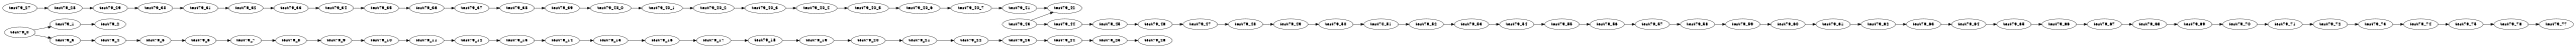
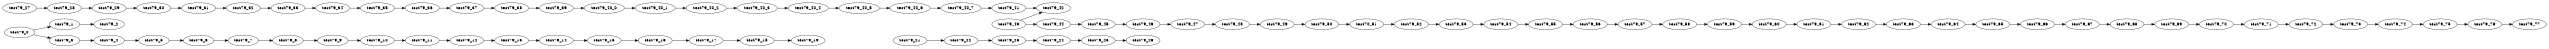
  digraph {
    rankdir=LR
    test79_0
    test79_1
    test79_3
    test79_2
    test79_4
    test79_5
    test79_6
    test79_7
    test79_8
    test79_9
    test79_10
    test79_11
    test79_12
    test79_13
    test79_14
    test79_15
    test79_16
    test79_17
    test79_18
    test79_19
-   test79_20
    test79_21
    test79_22
    test79_23
    test79_24
    test79_25
    test79_26
    test79_27
    test79_28
    test79_29
    test79_30
    test79_31
    test79_32
    test79_33
    test79_34
    test79_35
    test79_36
    test79_37
    test79_38
    test79_39
    test79_40_0
    test79_40_1
    test79_40_2
    test79_40_3
    test79_40_4
    test79_40_5
    test79_40_6
    test79_40_7
    test79_41
    test79_42
    test79_43
    test79_44
    test79_45
    test79_46
    test79_47
    test79_48
    test79_49
    test79_50
    n59 [label=test70_51]
    test79_52
    test79_53
    test79_54
    test79_55
    test79_56
    test79_57
    test79_58
    test79_59
    test79_60
    test79_61
    test79_62
    test79_63
    test79_64
    test79_65
    test79_66
    test79_67
    test79_68
    test79_69
    test79_70
    test79_71
    test79_72
    test79_73
    test79_74
    test79_75
    test79_76
    test79_77
    test79_0 -> test79_1
    test79_0 -> test79_3
    test79_1 -> test79_2
    test79_3 -> test79_4
    test79_4 -> test79_5
    test79_5 -> test79_6
    test79_6 -> test79_7
    test79_7 -> test79_8
    test79_8 -> test79_9
    test79_9 -> test79_10
    test79_10 -> test79_11
    test79_11 -> test79_12
    test79_12 -> test79_13
    test79_13 -> test79_14
    test79_14 -> test79_15
    test79_15 -> test79_16
    test79_16 -> test79_17
    test79_17 -> test79_18
    test79_18 -> test79_19
-   test79_19 -> test79_20
-   test79_20 -> test79_21
    test79_21 -> test79_22
    test79_22 -> test79_23
    test79_23 -> test79_24
    test79_24 -> test79_25
    test79_25 -> test79_26
    test79_27 -> test79_28
    test79_28 -> test79_29
    test79_29 -> test79_30
    test79_30 -> test79_31
    test79_31 -> test79_32
    test79_32 -> test79_33
    test79_33 -> test79_34
    test79_34 -> test79_35
    test79_35 -> test79_36
    test79_36 -> test79_37
    test79_37 -> test79_38
    test79_38 -> test79_39
    test79_39 -> test79_40_0
    test79_40_0 -> test79_40_1
    test79_40_1 -> test79_40_2
    test79_40_2 -> test79_40_3
    test79_40_3 -> test79_40_4
    test79_40_4 -> test79_40_5
    test79_40_5 -> test79_40_6
    test79_40_6 -> test79_40_7
    test79_40_7 -> test79_41
    test79_41 -> test79_42
    test79_43 -> test79_42
    test79_43 -> test79_44
    test79_44 -> test79_45
    test79_45 -> test79_46
    test79_46 -> test79_47
    test79_47 -> test79_48
    test79_48 -> test79_49
    test79_49 -> test79_50
    test79_50 -> n59
    n59 -> test79_52
    test79_52 -> test79_53
    test79_53 -> test79_54
    test79_54 -> test79_55
    test79_55 -> test79_56
    test79_56 -> test79_57
    test79_57 -> test79_58
    test79_58 -> test79_59
    test79_59 -> test79_60
    test79_60 -> test79_61
    test79_61 -> test79_62
    test79_62 -> test79_63
    test79_63 -> test79_64
    test79_64 -> test79_65
    test79_65 -> test79_66
    test79_66 -> test79_67
    test79_67 -> test79_68
    test79_68 -> test79_69
    test79_69 -> test79_70
    test79_70 -> test79_71
    test79_71 -> test79_72
    test79_72 -> test79_73
    test79_73 -> test79_74
    test79_74 -> test79_75
    test79_75 -> test79_76
    test79_76 -> test79_77
  }
